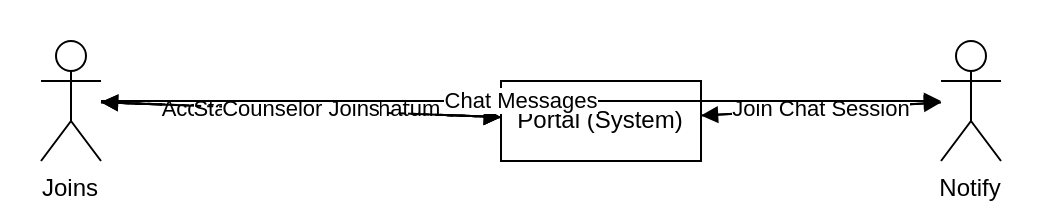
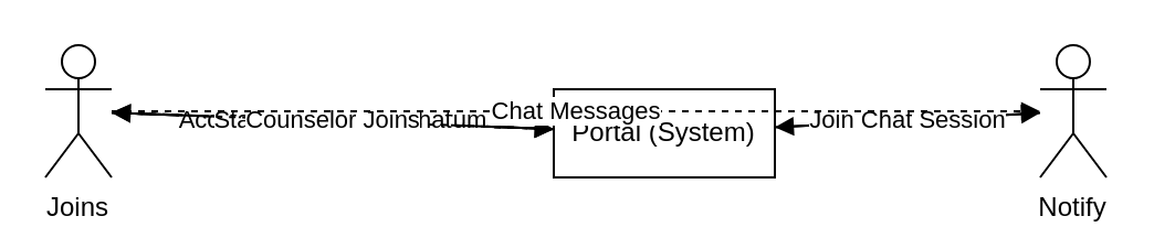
  <mxCell id="0" />
  <mxCell id="1" parent="0" />
  <mxCell id="2" value="Joins" style="shape=umlActor;verticalLabelPosition=bottom;verticalAlign=top;" vertex="1" parent="1"><mxGeometry x="20" y="20" width="30" height="60" as="geometry" /></mxCell>
  <mxCell id="3" value="Portal (System)" style="shape=rectangle;whiteSpace=wrap;html=1;" vertex="1" parent="1"><mxGeometry x="250" y="40" width="100" height="40" as="geometry" /></mxCell>
  <mxCell id="4" value="Notify" style="shape=umlActor;verticalLabelPosition=bottom;verticalAlign=top;" vertex="1" parent="1"><mxGeometry x="470" y="20" width="30" height="60" as="geometry" /></mxCell>
  <mxCell id="5" style="shape=line;dashed=1;endArrow=none;html=1;strokeColor=#000000;" edge="1" parent="1" source="2"><mxGeometry relative="1" as="geometry"><mxPoint x="35" y="80" as="targetPoint" /></mxGeometry></mxCell>
  <mxCell id="6" style="shape=line;dashed=1;endArrow=none;html=1;strokeColor=#000000;" edge="1" parent="1" source="3"><mxGeometry relative="1" as="geometry"><mxPoint x="270" y="80" as="targetPoint" /></mxGeometry></mxCell>
  <mxCell id="7" style="shape=line;dashed=1;endArrow=none;html=1;strokeColor=#000000;" edge="1" parent="1" source="4"><mxGeometry relative="1" as="geometry"><mxPoint x="485" y="80" as="targetPoint" /></mxGeometry></mxCell>
  <mxCell id="8" value="Login Request" style="endArrow=block;html=1;" edge="1" parent="1" source="2" target="3"><mxGeometry relative="1" as="geometry"><mxPoint x="220" y="110" as="targetPoint" /></mxGeometry></mxCell>
  <mxCell id="9" value="Login Success" style="endArrow=block;html=1;dashed=1;" edge="1" parent="1" source="3" target="2"><mxGeometry relative="1" as="geometry"><mxPoint x="40" y="140" as="targetPoint" /></mxGeometry></mxCell>
  <mxCell id="10" value="Access Marketplace / Forum" style="endArrow=block;html=1;" edge="1" parent="1" source="2" target="3"><mxGeometry relative="1" as="geometry"><mxPoint x="220" y="170" as="targetPoint" /></mxGeometry></mxCell>
  <mxCell id="11" value="Start Counseling Chat" style="endArrow=block;html=1;" edge="1" parent="1" source="2" target="3"><mxGeometry relative="1" as="geometry"><mxPoint x="220" y="200" as="targetPoint" /></mxGeometry></mxCell>
  <mxCell id="12" value="Notify Counselor" style="endArrow=block;html=1;" edge="1" parent="1" source="3" target="4"><mxGeometry relative="1" as="geometry"><mxPoint x="470" y="230" as="targetPoint" /></mxGeometry></mxCell>
  <mxCell id="13" value="Join Chat Session" style="endArrow=block;html=1;" edge="1" parent="1" source="4" target="3"><mxGeometry relative="1" as="geometry"><mxPoint x="220" y="260" as="targetPoint" /></mxGeometry></mxCell>
  <mxCell id="14" value="Counselor Joins" style="endArrow=block;html=1;dashed=1;" edge="1" parent="1" source="3" target="2"><mxGeometry relative="1" as="geometry"><mxPoint x="40" y="290" as="targetPoint" /></mxGeometry></mxCell>
- <mxCell id="15" value="Chat Messages" style="endArrow=block;html=1;" edge="1" parent="1" source="2" target="4"><mxGeometry relative="1" as="geometry"><mxPoint x="470" y="320" as="targetPoint" /></mxGeometry></mxCell>
+ <mxCell id="15" value="Chat Messages" style="endArrow=block;html=1;dashed=1;" edge="1" parent="1" source="2" target="4"><mxGeometry relative="1" as="geometry"><mxPoint x="470" y="320" as="targetPoint" /></mxGeometry></mxCell>
